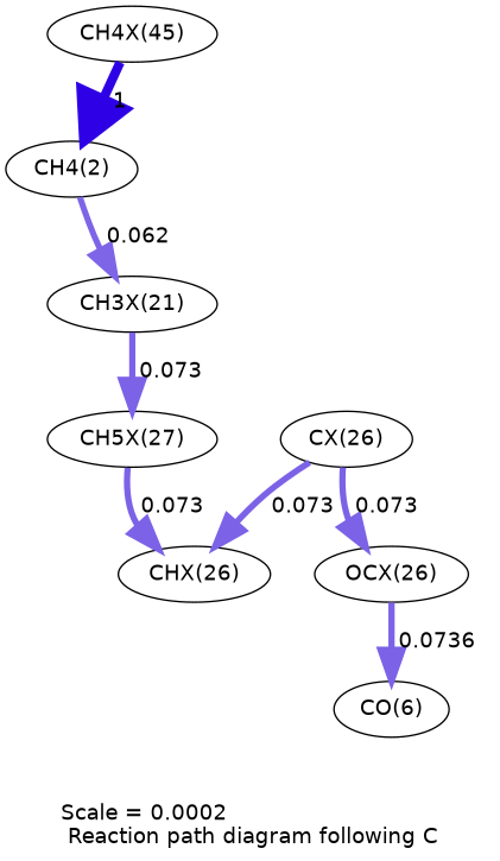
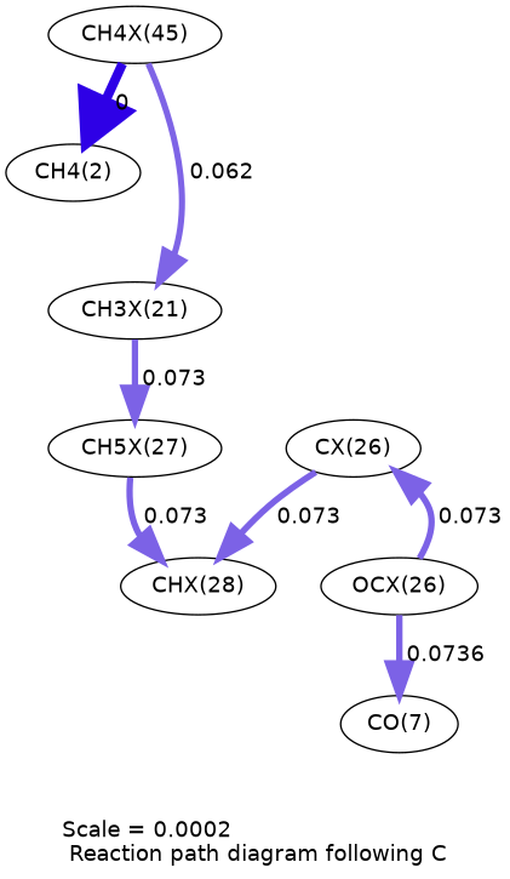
  digraph {
    fontname=Helvetica
    label="Scale = 0.0002\l Reaction path diagram following C"
    node [fontname=Helvetica]
    edge [arrowsize=2.01 color="0.7, 0.573, 0.9" fontname=Helvetica penwidth=4.02]
    n1 [label="CH4X(45)"]
    n2 [label="CH4(2)"]
    n3 [label="CH3X(21)"]
    n4 [label="CH5X(27)"]
-   n5 [label="CHX(26)"]
+   n5 [label="CHX(28)"]
    n6 [label="CX(26)"]
    n7 [label="OCX(26)"]
-   n8 [label="CO(6)"]
-   n1 -> n2 [arrowsize=3 color="0.7, 1.5, 0.9" label=" 1" penwidth=6]
-   n2 -> n3 [arrowsize=1.95 color="0.7, 0.562, 0.9" label=" 0.062" penwidth=3.9]
+   n8 [label="CO(7)"]
+   n1 -> n2 [arrowsize=3 color="0.7, 1.5, 0.9" label=" 0" penwidth=6]
+   n1 -> n3 [arrowsize=1.95 color="0.7, 0.562, 0.9" label=" 0.062" penwidth=3.9]
    n3 -> n4 [label=" 0.073"]
    n4 -> n5 [label=" 0.073"]
    n6 -> n5 [label=" 0.073"]
-   n6 -> n7 [label=" 0.073"]
+   n7 -> n6 [label=" 0.073"]
    n7 -> n8 [arrowsize=2.02 color="0.7, 0.574, 0.9" label=" 0.0736" penwidth=4.03]
  }
